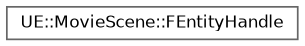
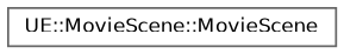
  digraph {
    rankdir=LR
-   n1 [color=grey40 fillcolor=white fontname=Helvetica fontsize=10 height=0.2 label="UE::MovieScene::FEntityHandle" shape=box style=filled width=0.4]
+   n1 [color=grey40 fillcolor=white fontname=Helvetica fontsize=10 height=0.2 label="UE::MovieScene::MovieScene" shape=box style=filled width=0.4]
  }
